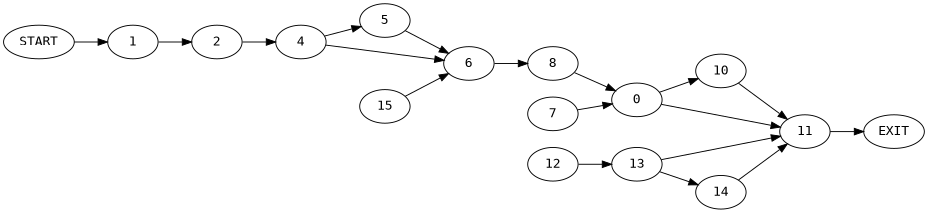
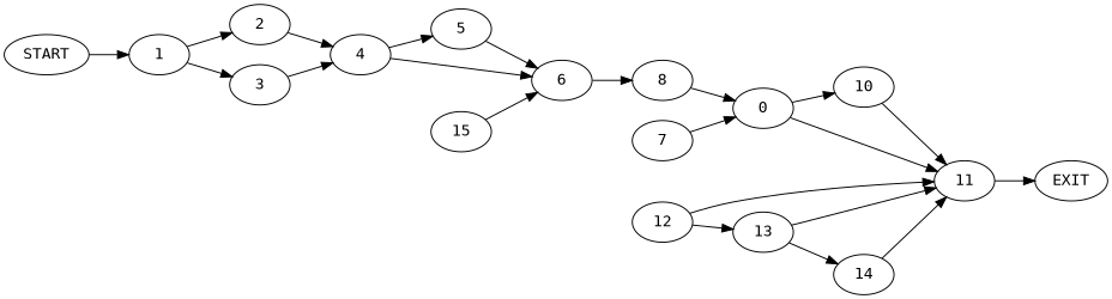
  digraph {
    fontname="DejaVu Sans Mono"
    rankdir=LR
    node [fontname="DejaVu Sans Mono"]
    edge [fontname="DejaVu Sans Mono"]
    n1 [label=START]
    1
    2
+   3
    n5 [label=EXIT]
    4
    5
    6
    8
    n10 [label=0]
    7
    10
    11
    12
    13
    14
    15
    n1 -> 1
    1 -> 2
+   1 -> 3
    2 -> 4
+   3 -> 4
    4 -> 5
    4 -> 6
    5 -> 6
    6 -> 8
    8 -> n10
    n10 -> 10
    n10 -> 11
    7 -> n10
    10 -> 11
    11 -> n5
+   12 -> 11
    12 -> 13
    13 -> 11
    13 -> 14
    14 -> 11
    15 -> 6
  }
